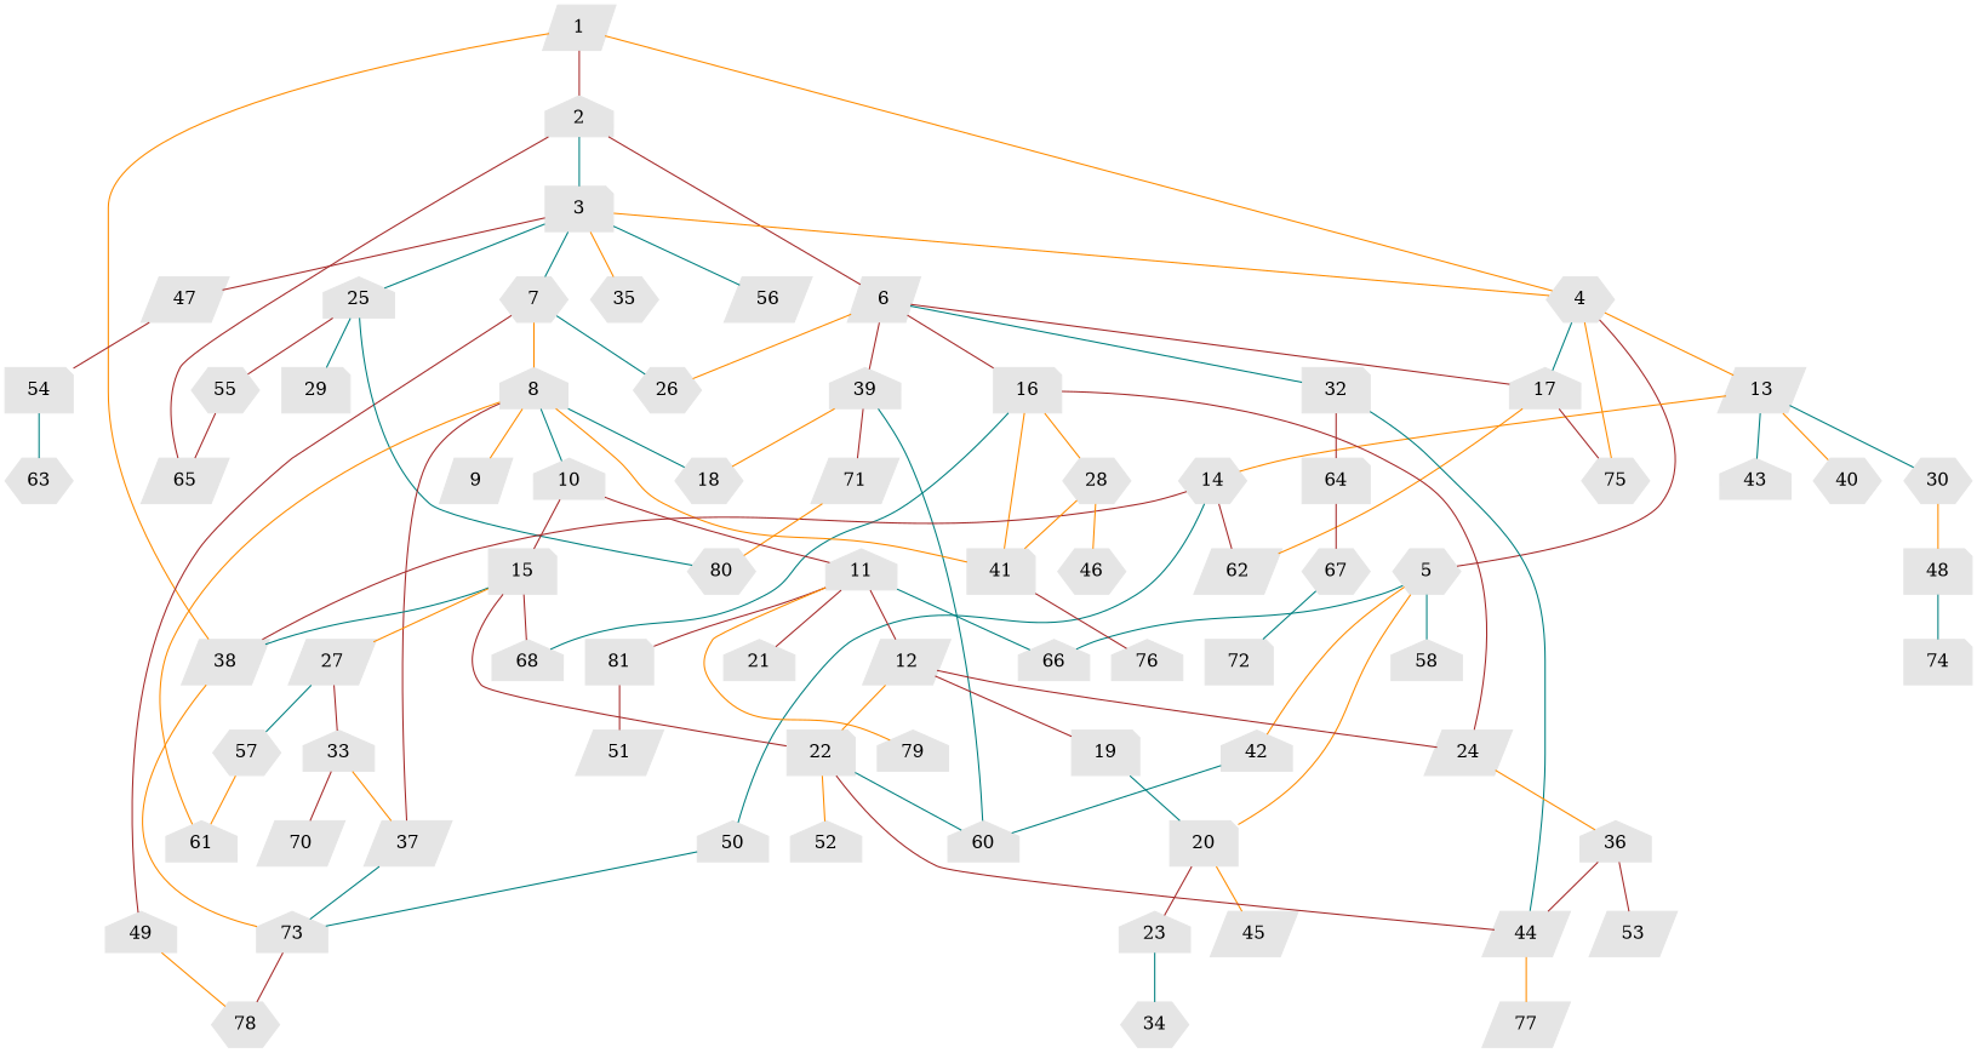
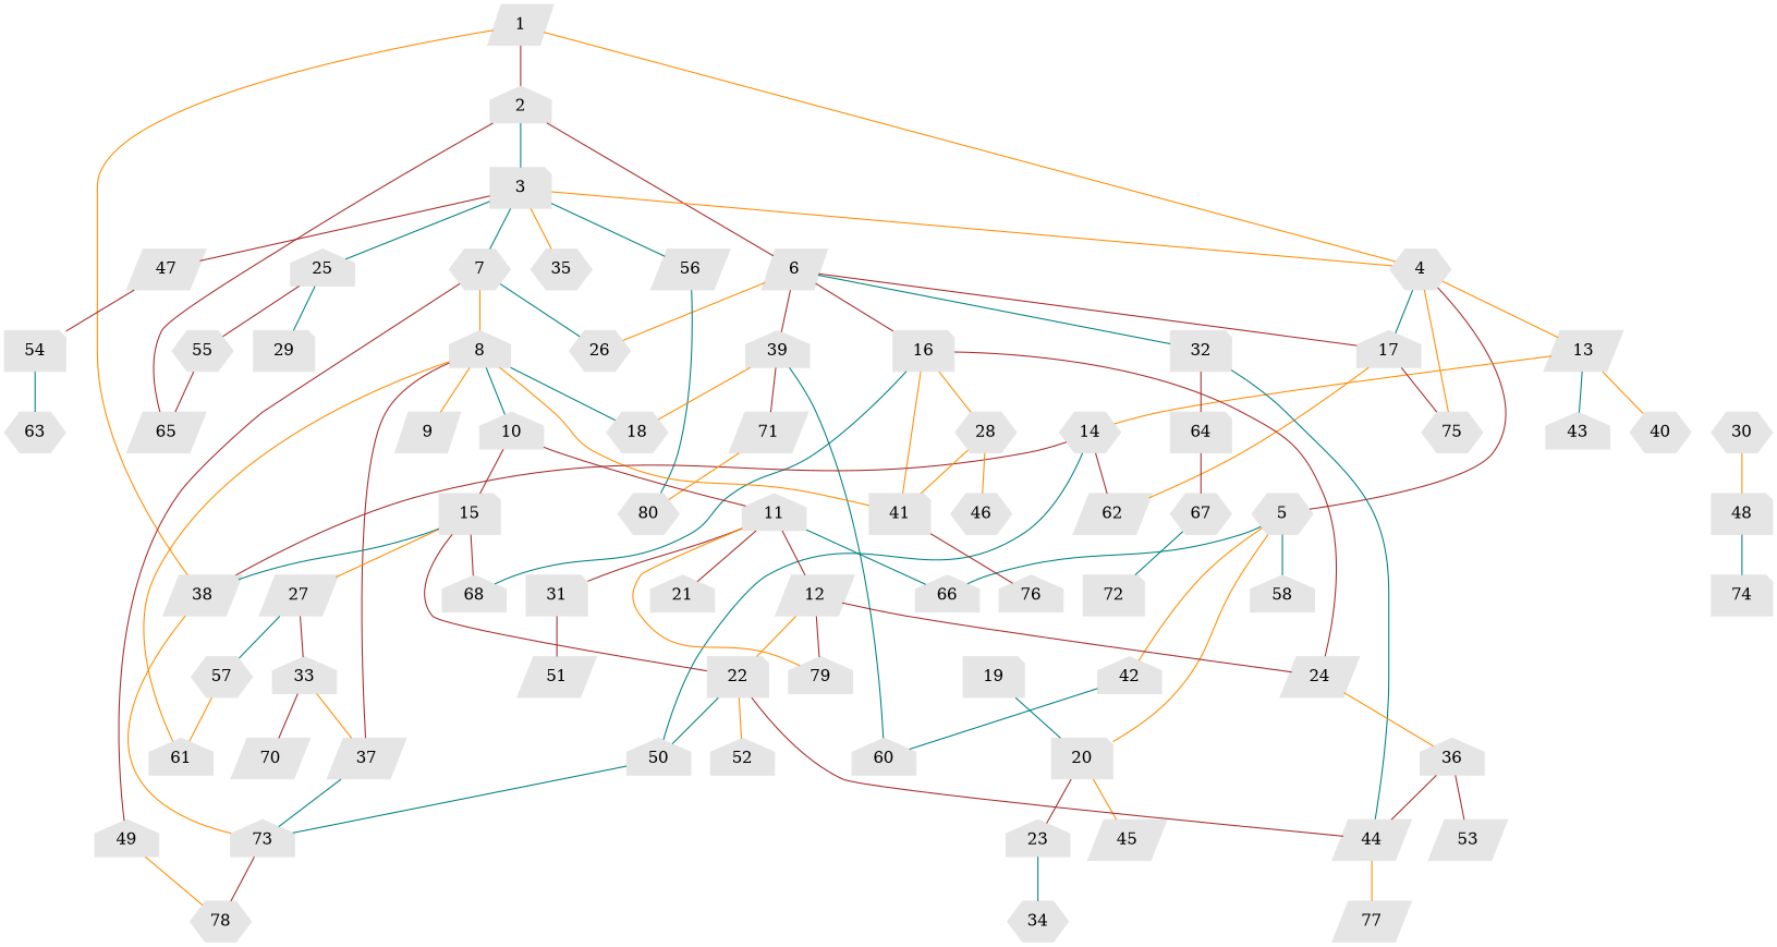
  graph {
    node [color=gray90 shape=house style=filled]
    edge [color=brown]
    1 [shape=parallelogram]
    2
    4 [shape=hexagon]
    38 [shape=parallelogram]
    3 [shape=note]
    6 [shape=parallelogram]
    65 [shape=parallelogram]
    5 [shape=hexagon]
    13 [shape=parallelogram]
    17
    75 [shape=hexagon]
    73
    7 [shape=hexagon]
    25
    35 [shape=hexagon]
    47 [shape=parallelogram]
    56 [shape=parallelogram]
    16 [shape=note]
    26 [shape=hexagon]
    32 [shape=note]
    39
    8
    49
    29 [shape=note]
    55 [shape=hexagon]
    80 [shape=hexagon]
    54 [shape=note]
    58
    20 [shape=note]
    42
    66
    14 [shape=hexagon]
    30 [shape=hexagon]
    40 [shape=hexagon]
    43
    62 [shape=parallelogram]
    23
    45 [shape=parallelogram]
    60
    41 [shape=note]
    24 [shape=parallelogram]
    68
    28 [shape=hexagon]
    44 [shape=parallelogram]
    64 [shape=note]
    18 [shape=hexagon]
    71 [shape=parallelogram]
    9 [shape=parallelogram]
    10
    37 [shape=parallelogram]
    61
    78 [shape=hexagon]
    11
    15 [shape=note]
    76
    12 [shape=parallelogram]
    21
-   31 [shape=note label=81]
+   31 [shape=note]
    79
    22 [shape=note]
    27 [shape=parallelogram]
    19 [shape=note]
    51 [shape=parallelogram]
    52
    36
    50
    48 [shape=note]
    33
    57 [shape=hexagon]
    46 [shape=hexagon]
    34 [shape=hexagon]
    77 [shape=parallelogram]
    53 [shape=parallelogram]
    70 [shape=parallelogram]
    74 [shape=note]
    67 [shape=hexagon]
    63 [shape=hexagon]
    72 [shape=note]
    1 -- 2
    1 -- 4 [color=darkorange]
    1 -- 38 [color=darkorange]
    2 -- 3 [color=teal]
    2 -- 6
    2 -- 65
    4 -- 5
    4 -- 13 [color=darkorange]
    4 -- 17 [color=teal]
    4 -- 75 [color=darkorange]
    38 -- 73 [color=darkorange]
    3 -- 4 [color=darkorange]
    3 -- 7 [color=teal]
    3 -- 25 [color=teal]
    3 -- 35 [color=darkorange]
    3 -- 47
    3 -- 56 [color=teal]
    6 -- 17
    6 -- 16
    6 -- 26 [color=darkorange]
    6 -- 32 [color=teal]
    6 -- 39
    5 -- 58 [color=teal]
    5 -- 20 [color=darkorange]
    5 -- 42 [color=darkorange]
    5 -- 66 [color=teal]
    13 -- 14 [color=darkorange]
-   13 -- 30 [color=teal]
    13 -- 40 [color=darkorange]
    13 -- 43 [color=teal]
    17 -- 75
    17 -- 62 [color=darkorange]
    73 -- 78
    7 -- 26 [color=teal]
    7 -- 8 [color=darkorange]
    7 -- 49
    25 -- 29 [color=teal]
    25 -- 55
-   25 -- 80 [color=teal]
+   56 -- 80 [color=teal]
    47 -- 54
    16 -- 41 [color=darkorange]
    16 -- 24
    16 -- 68 [color=teal]
    16 -- 28 [color=darkorange]
    32 -- 44 [color=teal]
    32 -- 64
    39 -- 60 [color=teal]
    39 -- 18 [color=darkorange]
    39 -- 71
    8 -- 41 [color=darkorange]
    8 -- 18 [color=teal]
    8 -- 9 [color=darkorange]
    8 -- 10 [color=teal]
    8 -- 37
    8 -- 61 [color=darkorange]
    49 -- 78 [color=darkorange]
    55 -- 65
    54 -- 63 [color=teal]
    20 -- 23
    20 -- 45 [color=darkorange]
    42 -- 60 [color=teal]
    14 -- 38
    14 -- 62
    14 -- 50 [color=teal]
    30 -- 48 [color=darkorange]
    23 -- 34 [color=teal]
    41 -- 76
    24 -- 36 [color=darkorange]
    28 -- 41 [color=darkorange]
    28 -- 46 [color=darkorange]
    44 -- 77 [color=darkorange]
    64 -- 67
    71 -- 80 [color=darkorange]
    10 -- 11
    10 -- 15
    37 -- 73 [color=teal]
    11 -- 66 [color=teal]
    11 -- 12
    11 -- 21
    11 -- 31
    11 -- 79 [color=darkorange]
    15 -- 38 [color=teal]
    15 -- 68
    15 -- 22
    15 -- 27 [color=darkorange]
    12 -- 24
    12 -- 22 [color=darkorange]
-   12 -- 19
+   12 -- 79
    31 -- 51
-   22 -- 60 [color=teal]
+   22 -- 50 [color=teal]
    22 -- 44
    22 -- 52 [color=darkorange]
    27 -- 33
    27 -- 57 [color=teal]
    19 -- 20 [color=teal]
    36 -- 44
    36 -- 53
    50 -- 73 [color=teal]
    48 -- 74 [color=teal]
    33 -- 37 [color=darkorange]
    33 -- 70
    57 -- 61 [color=darkorange]
    67 -- 72 [color=teal]
  }
